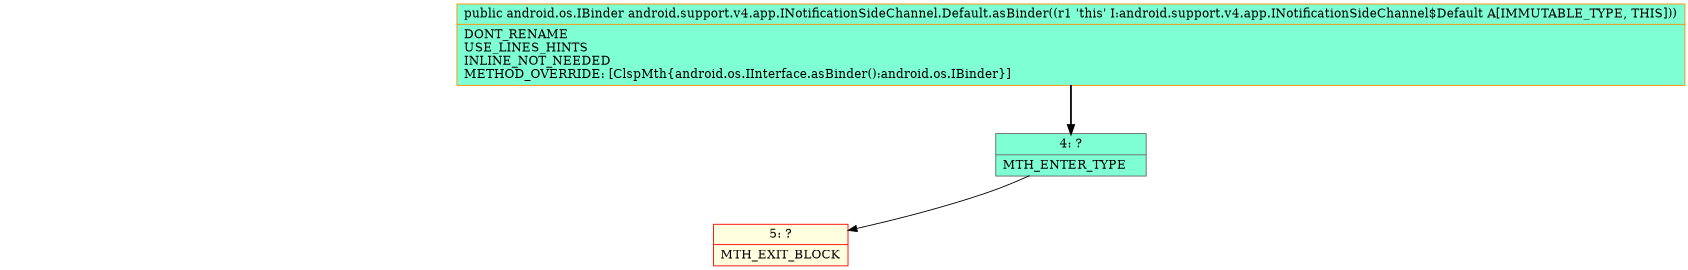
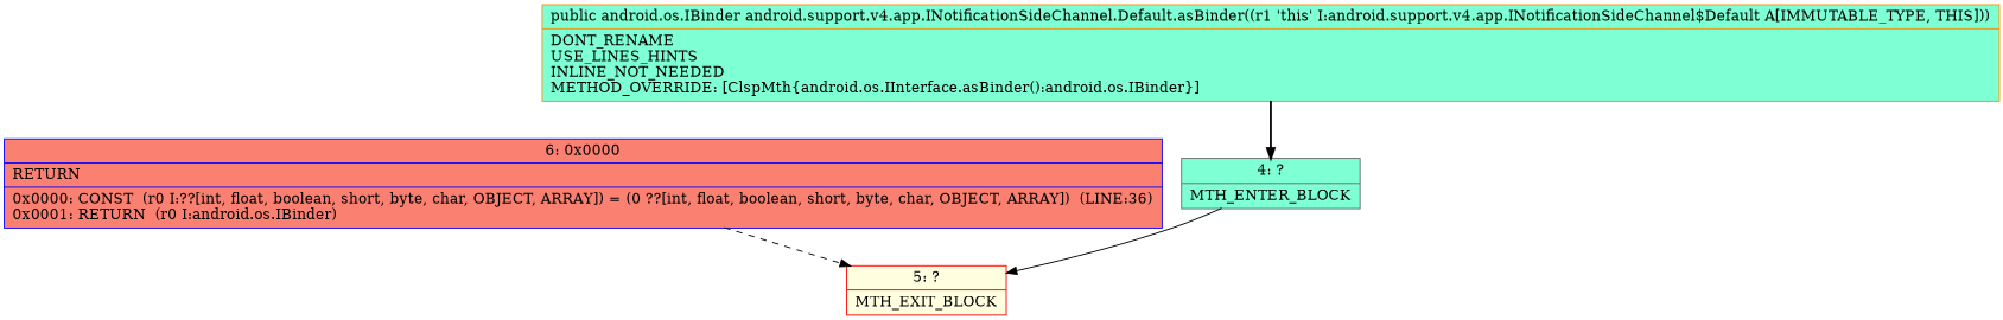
  digraph {
    node [fillcolor=aquamarine shape=record style=filled]
-   n1 [color=gray40 label="{4\:\ ?|MTH_ENTER_TYPE\l}"]
+   n1 [color=gray40 label="{4\:\ ?|MTH_ENTER_BLOCK\l}"]
    n2 [color=red fillcolor=lightyellow label="{5\:\ ?|MTH_EXIT_BLOCK\l}"]
+   n3 [color=blue fillcolor=salmon label="{6\:\ 0x0000|RETURN\l|0x0000: CONST  (r0 I:??[int, float, boolean, short, byte, char, OBJECT, ARRAY]) = (0 ??[int, float, boolean, short, byte, char, OBJECT, ARRAY])  (LINE:36)\l0x0001: RETURN  (r0 I:android.os.IBinder) \l}"]
    n4 [color=darkorange label="{public android.os.IBinder android.support.v4.app.INotificationSideChannel.Default.asBinder((r1 'this' I:android.support.v4.app.INotificationSideChannel$Default A[IMMUTABLE_TYPE, THIS]))  | DONT_RENAME\lUSE_LINES_HINTS\lINLINE_NOT_NEEDED\lMETHOD_OVERRIDE: [ClspMth\{android.os.IInterface.asBinder():android.os.IBinder\}]\l}"]
    n1 -> n2 [style=solid]
+   n3 -> n2 [style=dashed]
    n4 -> n1 [style=bold]
  }
